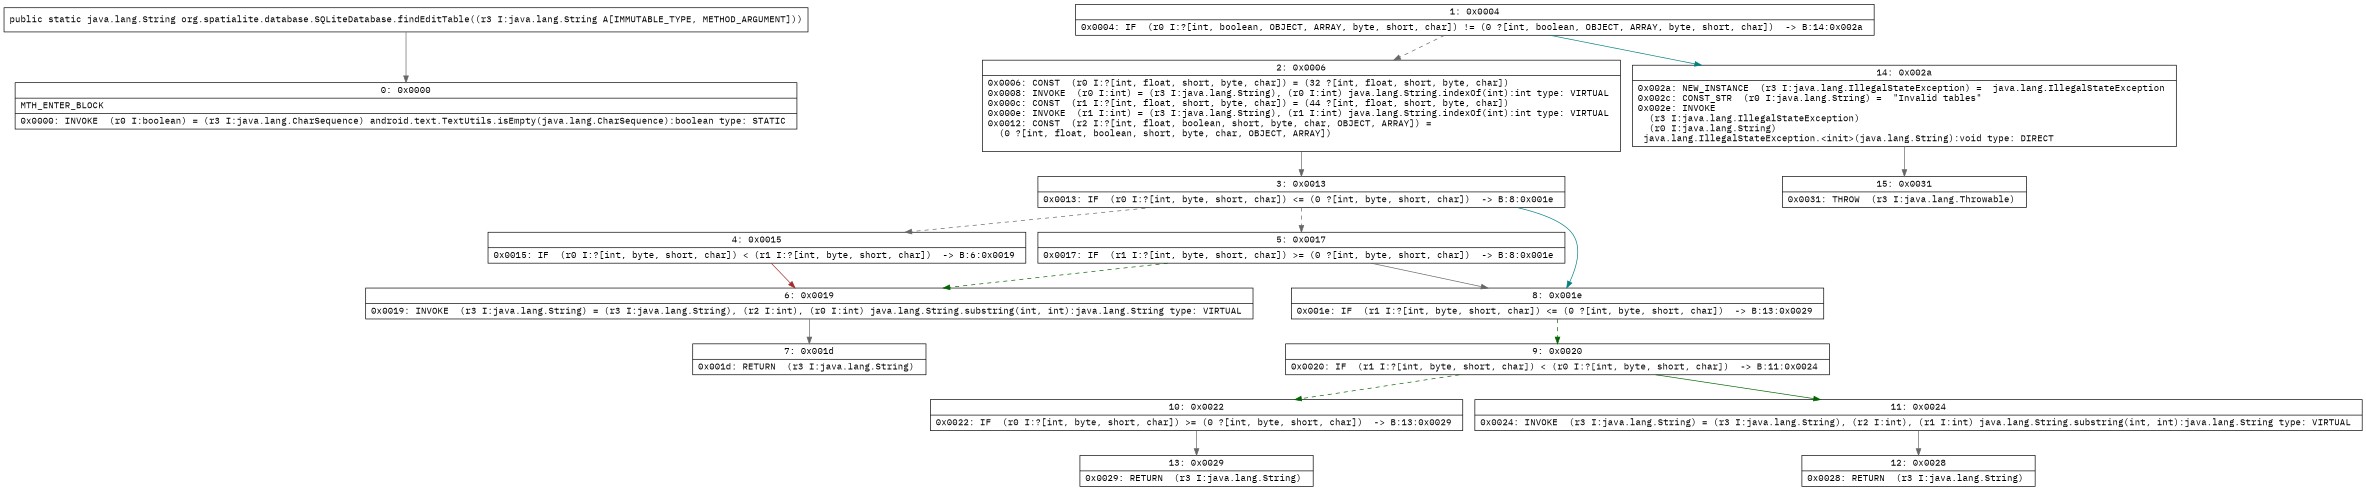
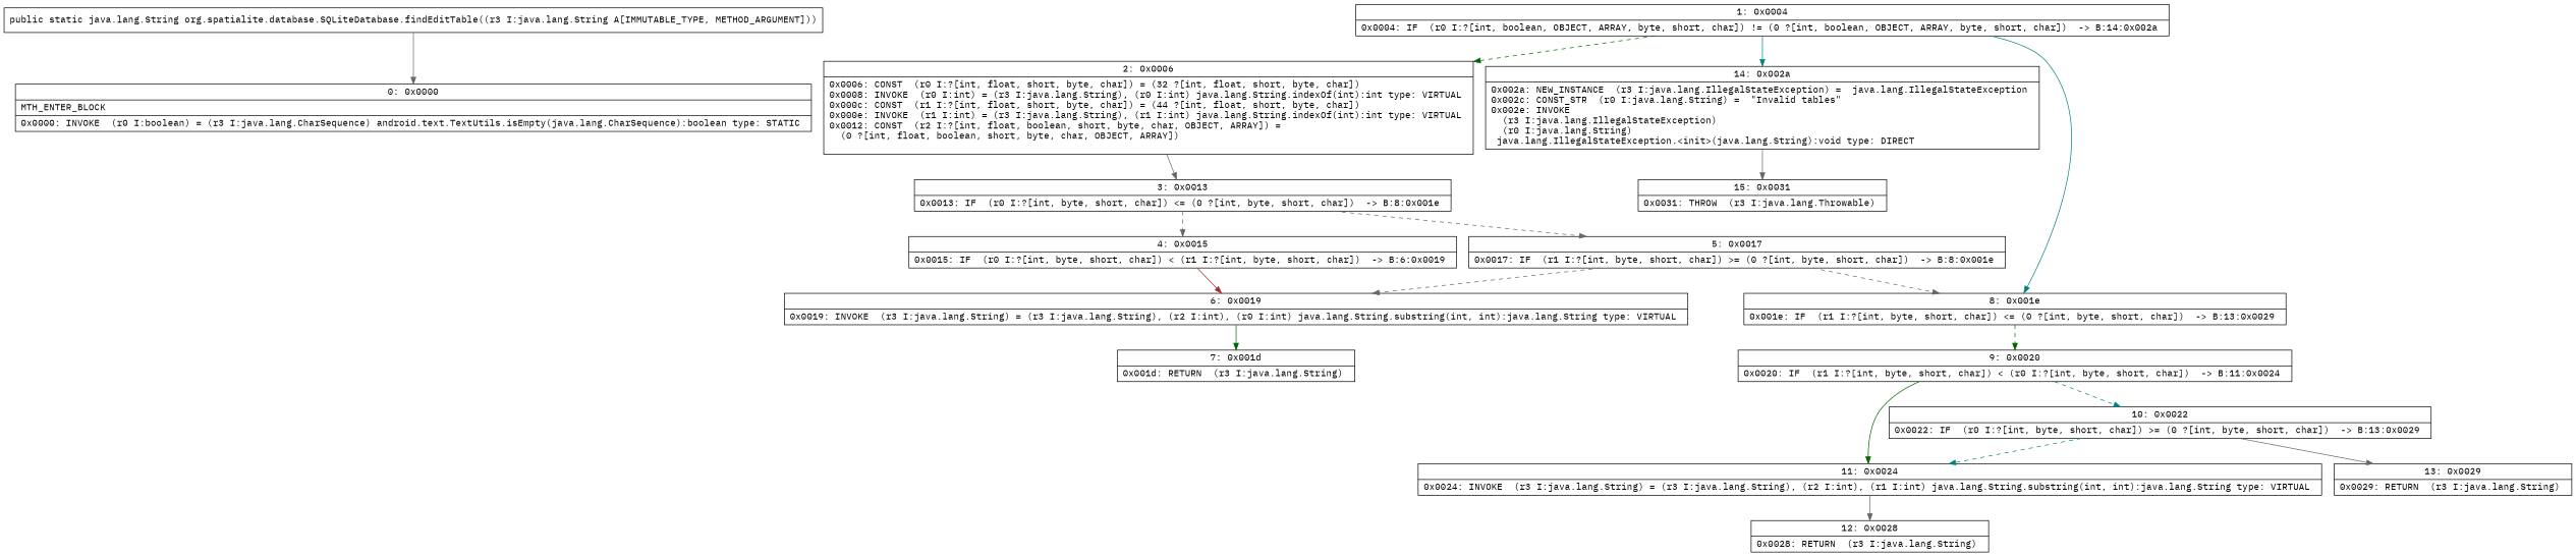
  digraph {
    fontname="IBM Plex Mono"
    node [fontname="IBM Plex Mono" shape=record]
    edge [color=gray40 fontname="IBM Plex Mono"]
    n1 [label="{0\:\ 0x0000|MTH_ENTER_BLOCK\l|0x0000: INVOKE  (r0 I:boolean) = (r3 I:java.lang.CharSequence) android.text.TextUtils.isEmpty(java.lang.CharSequence):boolean type: STATIC \l}"]
    n2 [label="{1\:\ 0x0004|0x0004: IF  (r0 I:?[int, boolean, OBJECT, ARRAY, byte, short, char]) != (0 ?[int, boolean, OBJECT, ARRAY, byte, short, char])  \-\> B:14:0x002a \l}"]
    n3 [label="{2\:\ 0x0006|0x0006: CONST  (r0 I:?[int, float, short, byte, char]) = (32 ?[int, float, short, byte, char]) \l0x0008: INVOKE  (r0 I:int) = (r3 I:java.lang.String), (r0 I:int) java.lang.String.indexOf(int):int type: VIRTUAL \l0x000c: CONST  (r1 I:?[int, float, short, byte, char]) = (44 ?[int, float, short, byte, char]) \l0x000e: INVOKE  (r1 I:int) = (r3 I:java.lang.String), (r1 I:int) java.lang.String.indexOf(int):int type: VIRTUAL \l0x0012: CONST  (r2 I:?[int, float, boolean, short, byte, char, OBJECT, ARRAY]) = \l  (0 ?[int, float, boolean, short, byte, char, OBJECT, ARRAY])\l \l}"]
    n4 [label="{14\:\ 0x002a|0x002a: NEW_INSTANCE  (r3 I:java.lang.IllegalStateException) =  java.lang.IllegalStateException \l0x002c: CONST_STR  (r0 I:java.lang.String) =  \"Invalid tables\" \l0x002e: INVOKE  \l  (r3 I:java.lang.IllegalStateException)\l  (r0 I:java.lang.String)\l java.lang.IllegalStateException.\<init\>(java.lang.String):void type: DIRECT \l}"]
    n5 [label="{3\:\ 0x0013|0x0013: IF  (r0 I:?[int, byte, short, char]) \<= (0 ?[int, byte, short, char])  \-\> B:8:0x001e \l}"]
    n6 [label="{15\:\ 0x0031|0x0031: THROW  (r3 I:java.lang.Throwable) \l}"]
    n7 [label="{4\:\ 0x0015|0x0015: IF  (r0 I:?[int, byte, short, char]) \< (r1 I:?[int, byte, short, char])  \-\> B:6:0x0019 \l}"]
    n8 [label="{8\:\ 0x001e|0x001e: IF  (r1 I:?[int, byte, short, char]) \<= (0 ?[int, byte, short, char])  \-\> B:13:0x0029 \l}"]
    n9 [label="{5\:\ 0x0017|0x0017: IF  (r1 I:?[int, byte, short, char]) \>= (0 ?[int, byte, short, char])  \-\> B:8:0x001e \l}"]
    n10 [label="{6\:\ 0x0019|0x0019: INVOKE  (r3 I:java.lang.String) = (r3 I:java.lang.String), (r2 I:int), (r0 I:int) java.lang.String.substring(int, int):java.lang.String type: VIRTUAL \l}"]
    n11 [label="{9\:\ 0x0020|0x0020: IF  (r1 I:?[int, byte, short, char]) \< (r0 I:?[int, byte, short, char])  \-\> B:11:0x0024 \l}"]
    n12 [label="{7\:\ 0x001d|0x001d: RETURN  (r3 I:java.lang.String) \l}"]
    n13 [label="{10\:\ 0x0022|0x0022: IF  (r0 I:?[int, byte, short, char]) \>= (0 ?[int, byte, short, char])  \-\> B:13:0x0029 \l}"]
    n14 [label="{11\:\ 0x0024|0x0024: INVOKE  (r3 I:java.lang.String) = (r3 I:java.lang.String), (r2 I:int), (r1 I:int) java.lang.String.substring(int, int):java.lang.String type: VIRTUAL \l}"]
    n15 [label="{13\:\ 0x0029|0x0029: RETURN  (r3 I:java.lang.String) \l}"]
    n16 [label="{12\:\ 0x0028|0x0028: RETURN  (r3 I:java.lang.String) \l}"]
    n17 [label="{public static java.lang.String org.spatialite.database.SQLiteDatabase.findEditTable((r3 I:java.lang.String A[IMMUTABLE_TYPE, METHOD_ARGUMENT])) }"]
-   n2 -> n3 [style=dashed]
+   n2 -> n3 [color=darkgreen style=dashed]
    n2 -> n4 [color=teal]
    n3 -> n5
    n4 -> n6
    n5 -> n7 [style=dashed]
-   n5 -> n8 [color=teal]
+   n2 -> n8 [color=teal]
    n5 -> n9 [style=dashed]
    n7 -> n10 [color=brown]
    n8 -> n11 [color=darkgreen style=dashed]
-   n9 -> n8
-   n9 -> n10 [color=darkgreen style=dashed]
-   n10 -> n12
-   n11 -> n13 [color=darkgreen style=dashed]
+   n9 -> n8 [style=dashed]
+   n9 -> n10 [style=dashed]
+   n10 -> n12 [color=darkgreen]
+   n11 -> n13 [color=teal style=dashed]
    n11 -> n14 [color=darkgreen]
+   n13 -> n14 [color=teal style=dashed]
    n13 -> n15
    n14 -> n16
    n17 -> n1
  }
